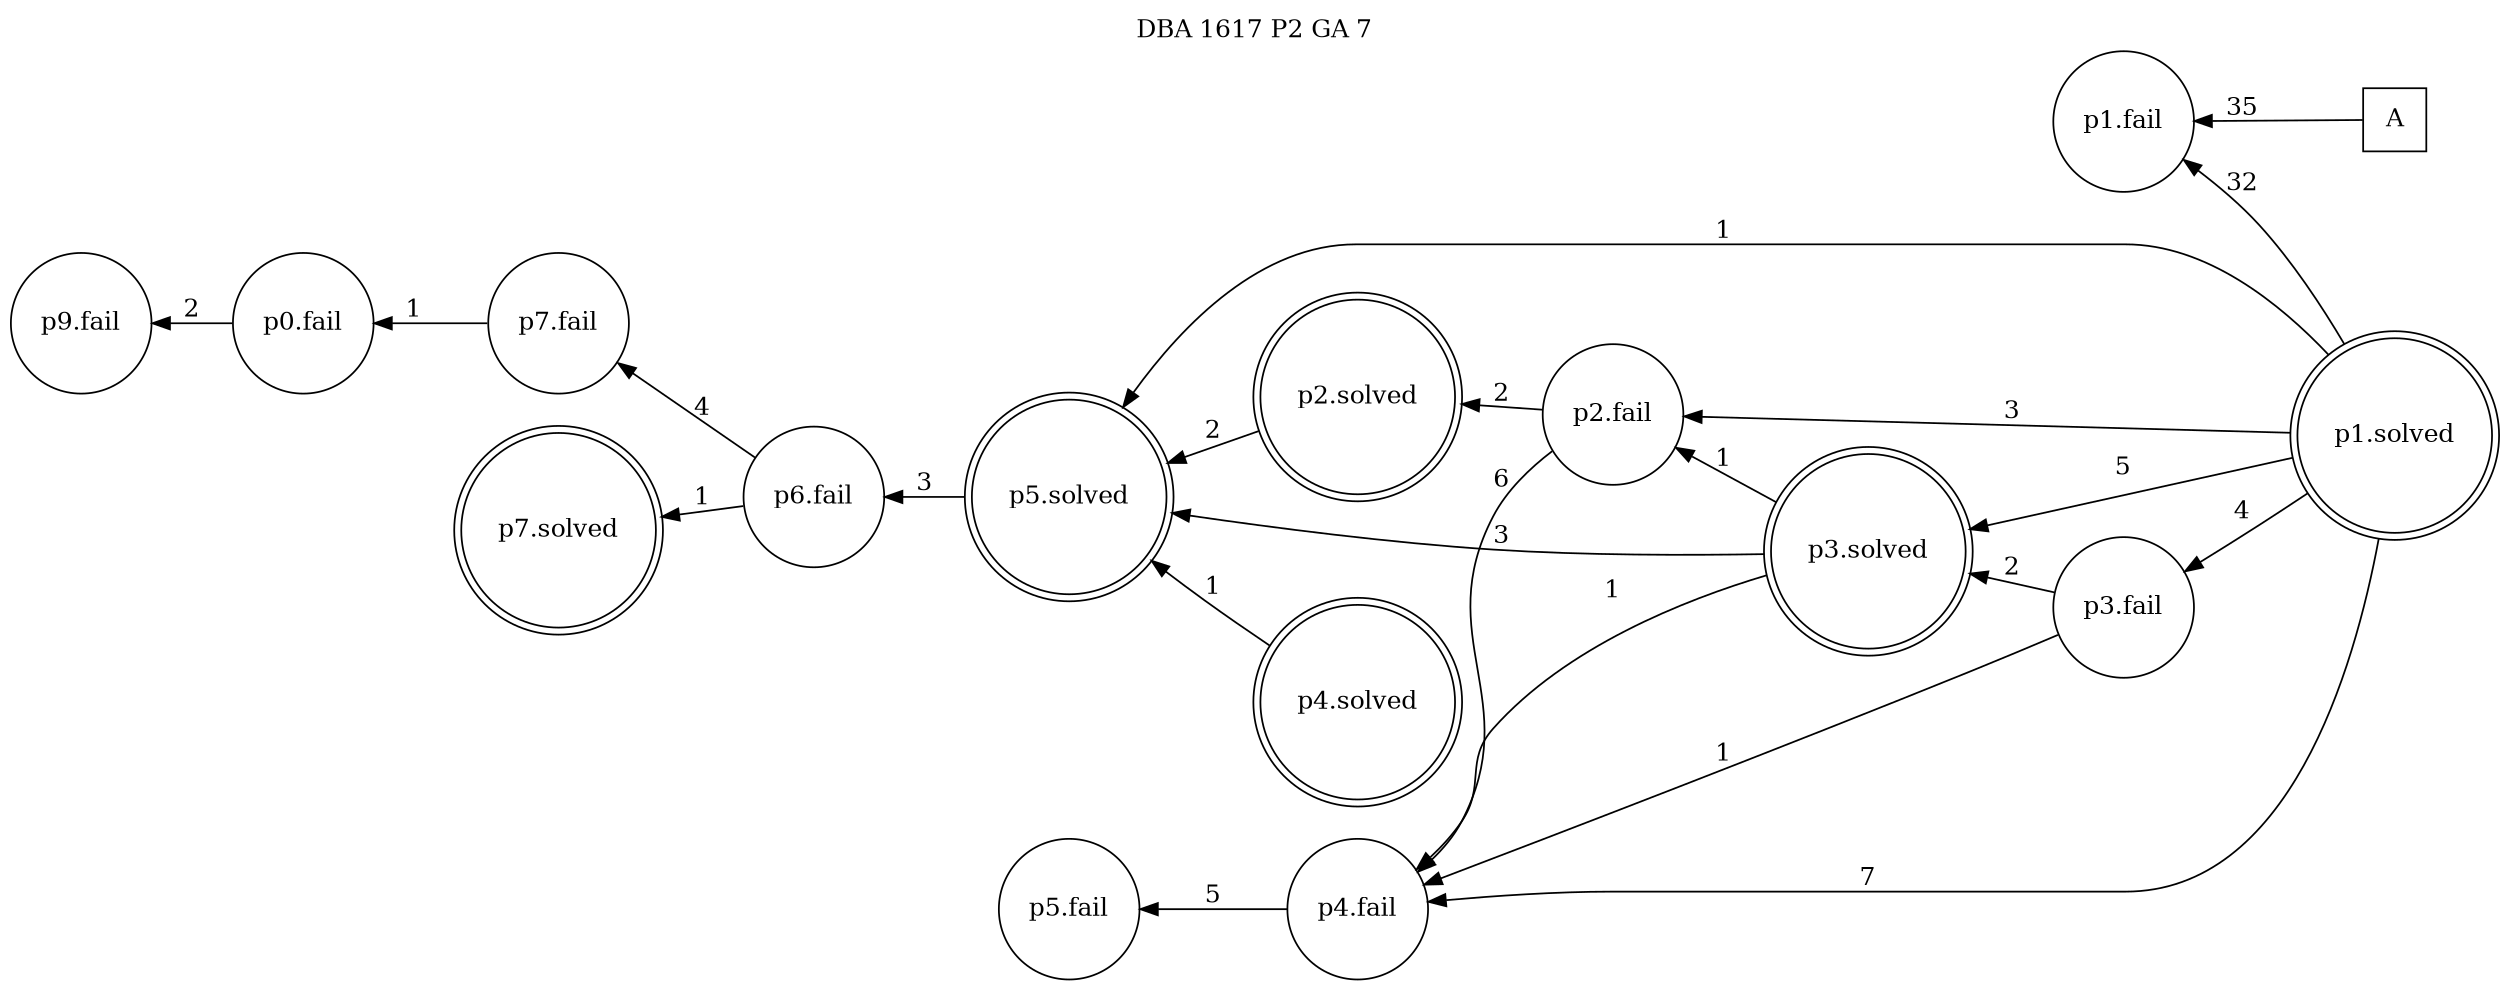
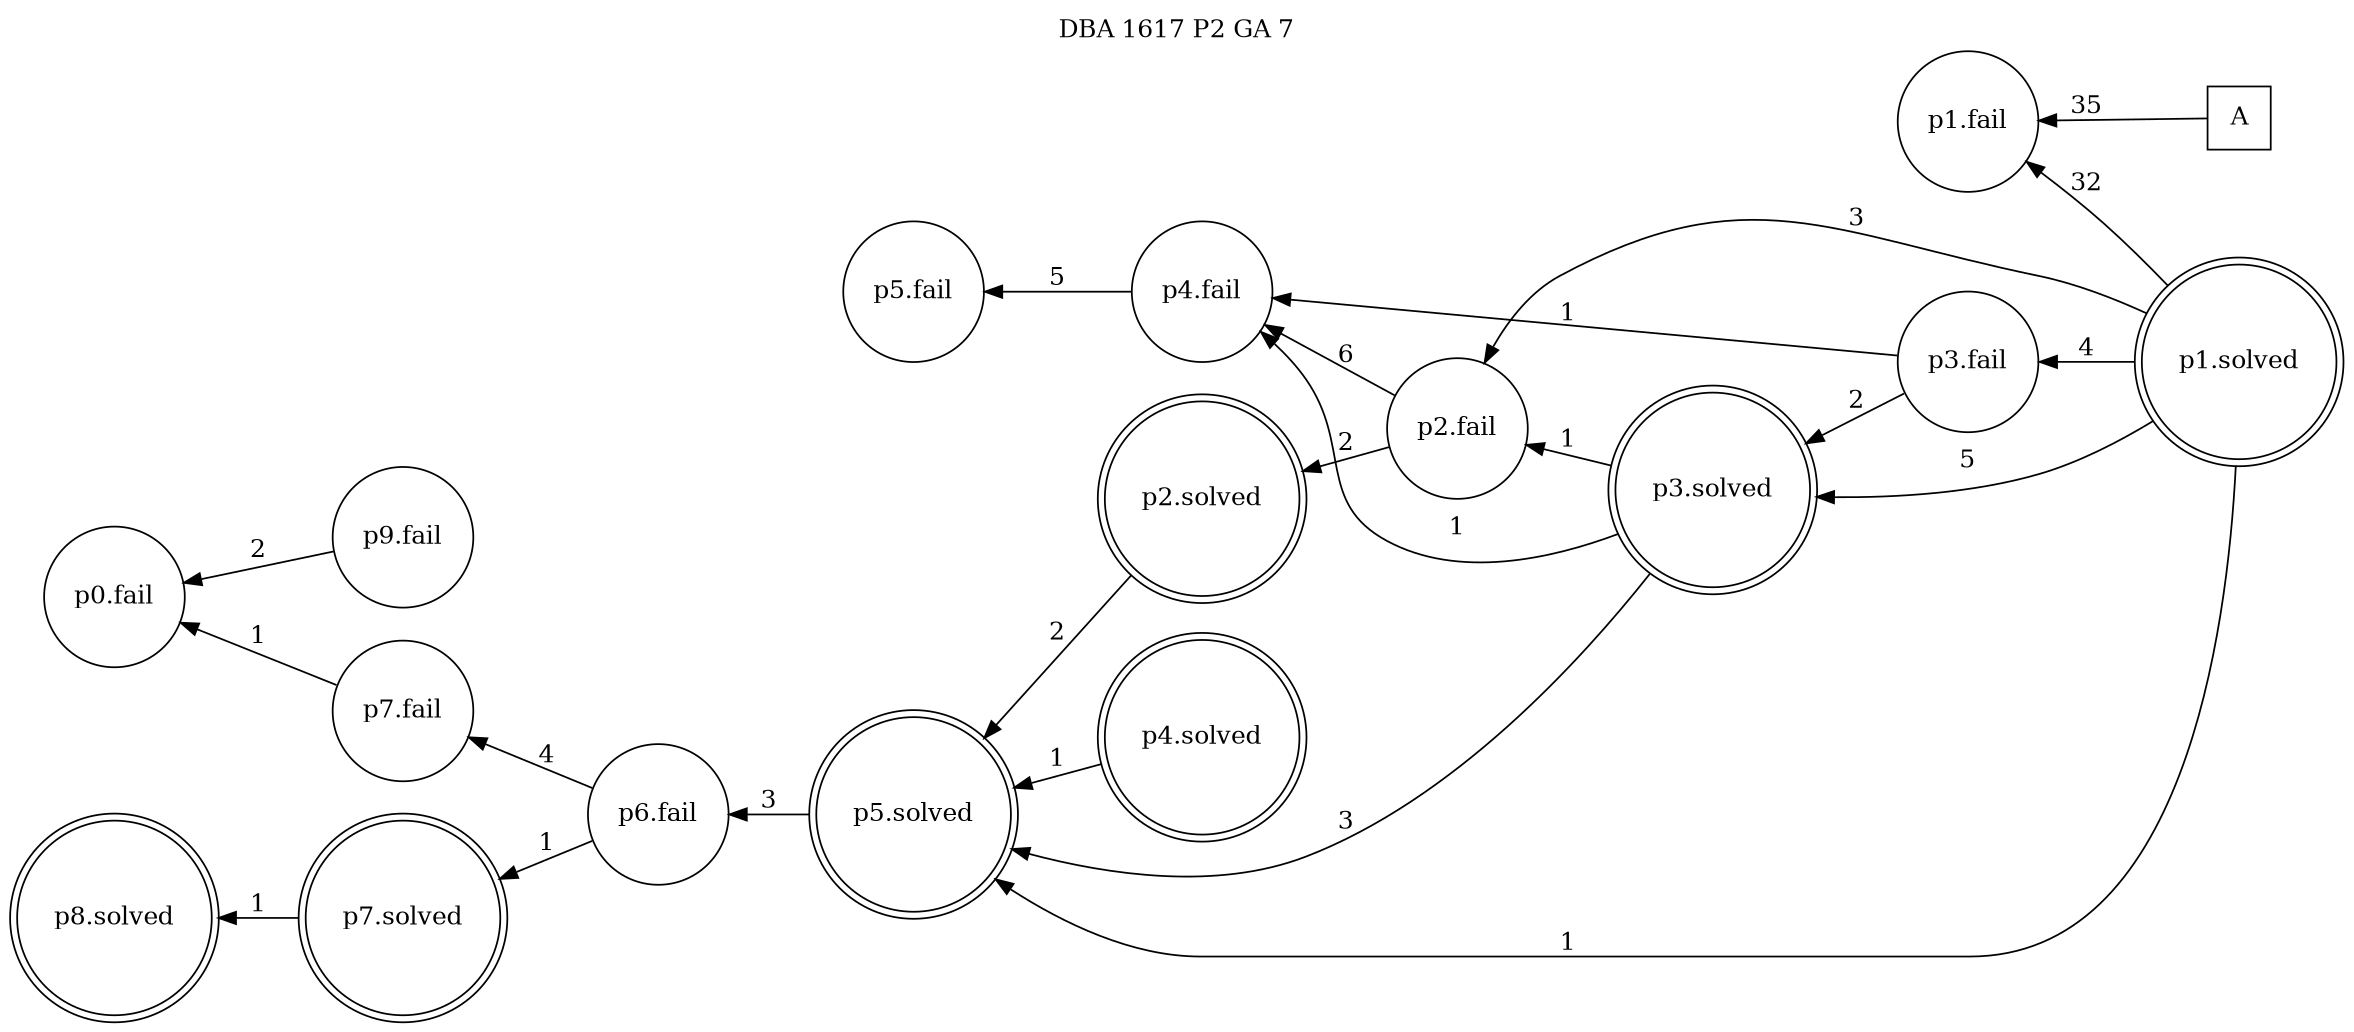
  digraph {
    label=" DBA 1617 P2 GA 7 "
    labelloc=tl
    rankdir=RL
    node [shape=circle]
    n1 [label=A shape=square]
    n2 [label="p1.fail"]
    n3 [label="p1.solved" shape=doublecircle]
    n4 [label="p2.fail"]
    n5 [label="p3.fail"]
    n6 [label="p3.solved" shape=doublecircle]
    n7 [label="p4.fail"]
    n8 [label="p5.solved" shape=doublecircle]
    n9 [label="p2.solved" shape=doublecircle]
    n10 [label="p5.fail"]
    n11 [label="p6.fail"]
    n12 [label="p4.solved" shape=doublecircle]
    n13 [label="p7.fail"]
    n14 [label="p7.solved" shape=doublecircle]
    n15 [label="p0.fail"]
+   n16 [label="p8.solved" shape=doublecircle]
    n17 [label="p9.fail"]
    n1 -> n2 [label=35]
    n3 -> n2 [label=32]
    n3 -> n4 [label=3]
    n3 -> n5 [label=4]
    n3 -> n6 [label=5]
-   n3 -> n7 [label=7]
    n3 -> n8 [label=1]
    n4 -> n7 [label=6]
    n4 -> n9 [label=2]
    n5 -> n6 [label=2]
    n5 -> n7 [label=1]
    n6 -> n4 [label=1]
    n6 -> n7 [label=1]
    n6 -> n8 [label=3]
    n7 -> n10 [label=5]
    n8 -> n11 [label=3]
    n9 -> n8 [label=2]
    n11 -> n13 [label=4]
    n11 -> n14 [label=1]
    n12 -> n8 [label=1]
    n13 -> n15 [label=1]
-   n15 -> n17 [label=2]
+   n14 -> n16 [label=1]
+   n17 -> n15 [label=2]
  }
